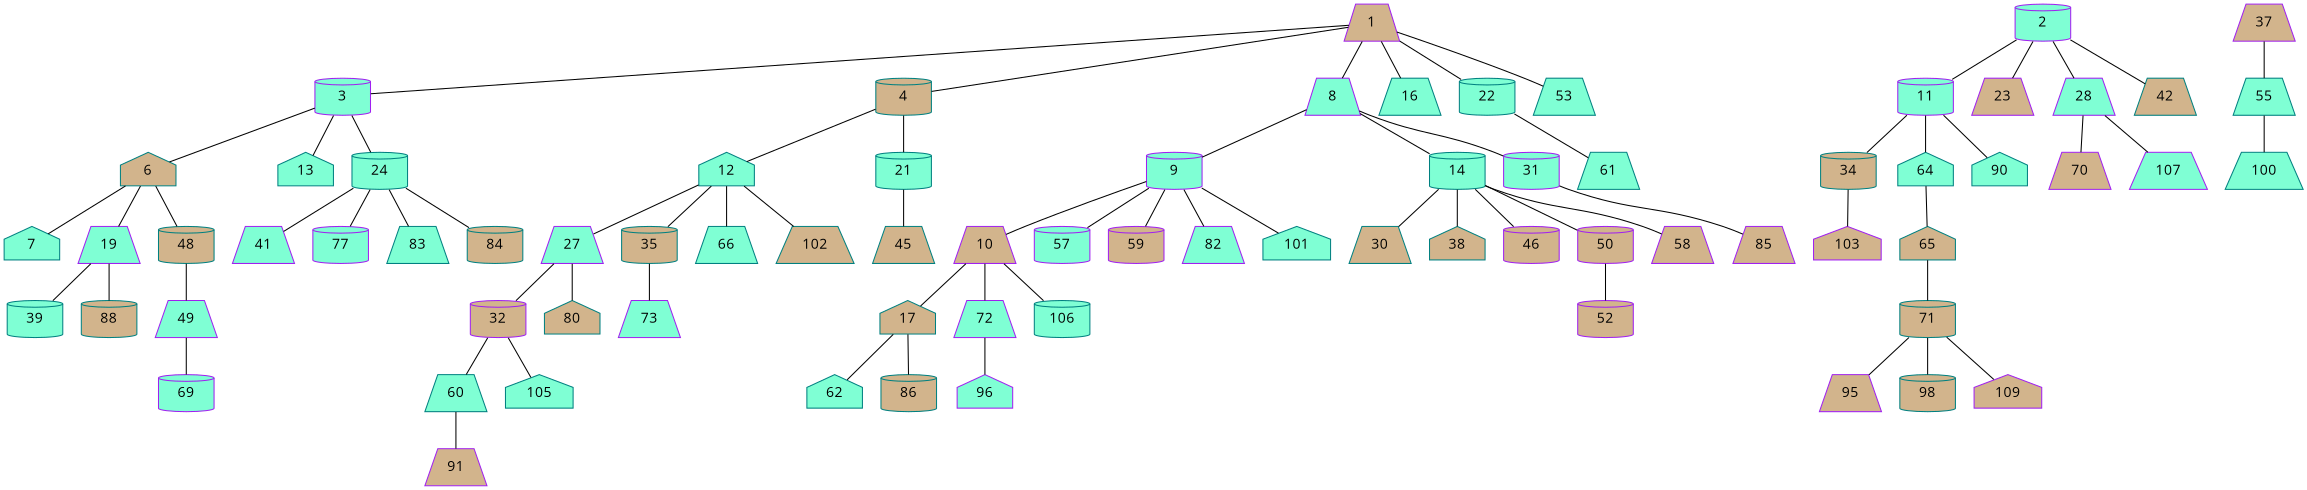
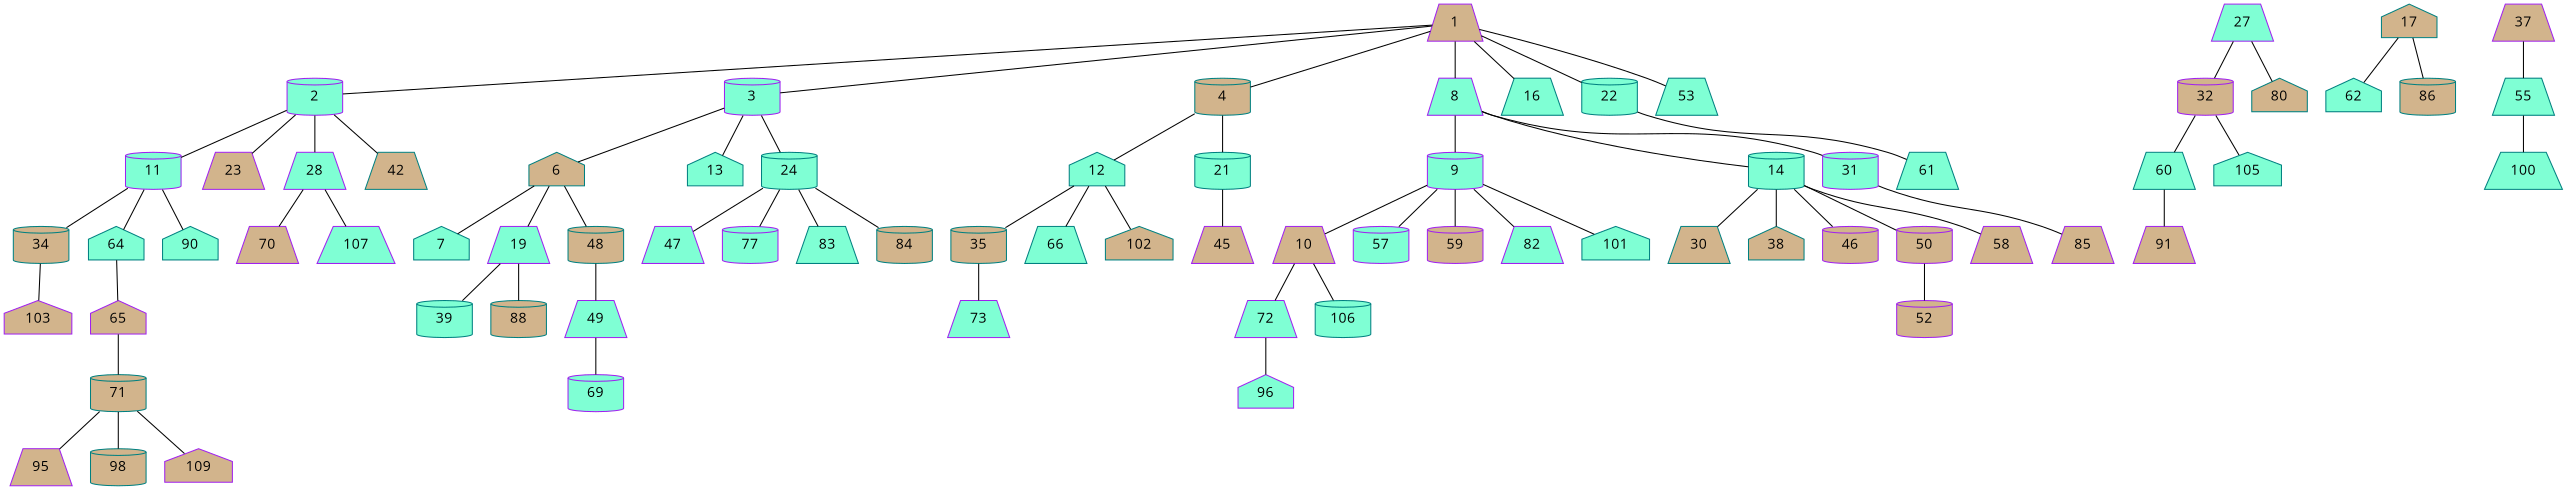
  graph {
    fontname="Open Sans"
    node [color=teal fillcolor=aquamarine fontname="Open Sans" shape=trapezium style=filled]
    edge [fontname="Open Sans"]
    1 [color=purple fillcolor=tan super="+5"]
    2 [color=purple shape=cylinder super="+41"]
    3 [color=purple shape=cylinder]
    4 [fillcolor=tan shape=cylinder]
    8 [color=purple super="+25"]
    16
    22 [shape=cylinder super="+97"]
    53 [super="+87"]
    11 [color=purple shape=cylinder super="+33"]
    23 [color=purple fillcolor=tan super="+79"]
    28 [color=purple super="+68"]
    42 [fillcolor=tan super="+63"]
    6 [fillcolor=tan shape=house super="+26"]
    13 [shape=house super="+36"]
    24 [shape=cylinder super="+78"]
    12 [shape=house super="+15"]
    21 [shape=cylinder super="+74"]
    9 [color=purple shape=cylinder super="+44"]
    14 [shape=cylinder super="+29"]
    31 [color=purple shape=cylinder super="+75"]
    61
    34 [fillcolor=tan shape=cylinder super="+67"]
    64 [shape=house super="+94"]
    90 [shape=house]
    70 [color=purple fillcolor=tan]
    107 [color=purple]
    7 [shape=house]
    19 [color=purple]
    48 [fillcolor=tan shape=cylinder super="+81"]
-   47 [color=purple label=41]
+   47 [color=purple]
    77 [color=purple shape=cylinder]
    83
    84 [fillcolor=tan shape=cylinder]
    27 [color=purple]
    35 [fillcolor=tan shape=cylinder super="+51"]
    66
-   102 [fillcolor=tan]
-   45 [fillcolor=tan]
+   102 [fillcolor=tan shape=house]
+   45 [color=purple fillcolor=tan]
    39 [shape=cylinder]
    88 [fillcolor=tan shape=cylinder super="+108"]
    49 [color=purple super="+56"]
    10 [color=purple fillcolor=tan super="+20"]
    57 [color=purple shape=cylinder]
    59 [color=purple fillcolor=tan shape=cylinder]
    82 [color=purple]
    101 [shape=house]
    30 [fillcolor=tan]
    38 [fillcolor=tan shape=house]
    46 [color=purple fillcolor=tan shape=cylinder super="+99"]
    50 [color=purple fillcolor=tan shape=cylinder]
    58 [color=purple fillcolor=tan]
    85 [color=purple fillcolor=tan]
    17 [fillcolor=tan shape=house super="+18"]
    72 [color=purple]
    106 [shape=cylinder]
    62 [shape=house]
    86 [fillcolor=tan shape=cylinder]
    96 [color=purple shape=house super="+104"]
    103 [color=purple fillcolor=tan shape=house]
-   65 [fillcolor=tan shape=house]
+   65 [color=purple fillcolor=tan shape=house]
    32 [color=purple fillcolor=tan shape=cylinder super="+40"]
    80 [fillcolor=tan shape=house super="+92"]
    73 [color=purple super="+93"]
    37 [color=purple fillcolor=tan]
    55
    52 [color=purple fillcolor=tan shape=cylinder super="+89"]
    60
    105 [shape=house]
    91 [color=purple fillcolor=tan]
    100
    69 [color=purple shape=cylinder]
    71 [fillcolor=tan shape=cylinder super="+76"]
    95 [color=purple fillcolor=tan]
    98 [fillcolor=tan shape=cylinder]
    109 [color=purple fillcolor=tan shape=house]
+   1 -- 2
    1 -- 3
    1 -- 4
    1 -- 8
    1 -- 16
    1 -- 22
    1 -- 53
    2 -- 11
    2 -- 23
    2 -- 28
    2 -- 42
    3 -- 6
    3 -- 13
    3 -- 24
    4 -- 12
    4 -- 21
    8 -- 9
    8 -- 14
    8 -- 31
    22 -- 61
    11 -- 34
    11 -- 64
    11 -- 90
    28 -- 70
    28 -- 107
    6 -- 7
    6 -- 19
    6 -- 48
    24 -- 47
    24 -- 77
    24 -- 83
    24 -- 84
-   12 -- 27
    12 -- 35
    12 -- 66
    12 -- 102
    21 -- 45
    9 -- 10
    9 -- 57
    9 -- 59
    9 -- 82
    9 -- 101
    14 -- 30
    14 -- 38
    14 -- 46
    14 -- 50
    14 -- 58
    31 -- 85
    34 -- 103
    64 -- 65
    19 -- 39
    19 -- 88
    48 -- 49
    27 -- 32
    27 -- 80
    35 -- 73
    49 -- 69
-   10 -- 17
    10 -- 72
    10 -- 106
    50 -- 52
    17 -- 62
    17 -- 86
    72 -- 96
    65 -- 71
    32 -- 60
    32 -- 105
    37 -- 55
    55 -- 100
    60 -- 91
    71 -- 95
    71 -- 98
    71 -- 109
  }
